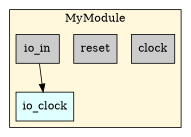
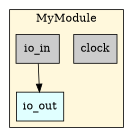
  digraph {
    rankdir=TB
    node [fillcolor="#CCCCCC" rank=0 shape=rectangle style=filled]
    n1 [label=clock]
-   n2 [label=reset]
    n3 [label=io_in]
-   n4 [fillcolor="#E0FFFF" label=io_clock rank=1000]
+   n4 [fillcolor="#E0FFFF" label=io_out rank=1000]
    subgraph cluster_1 {
      bgcolor="#FFF8DC"
      label=MyModule
      n1
-     n2
      n3
      n4
    }
    n3 -> n4
  }
